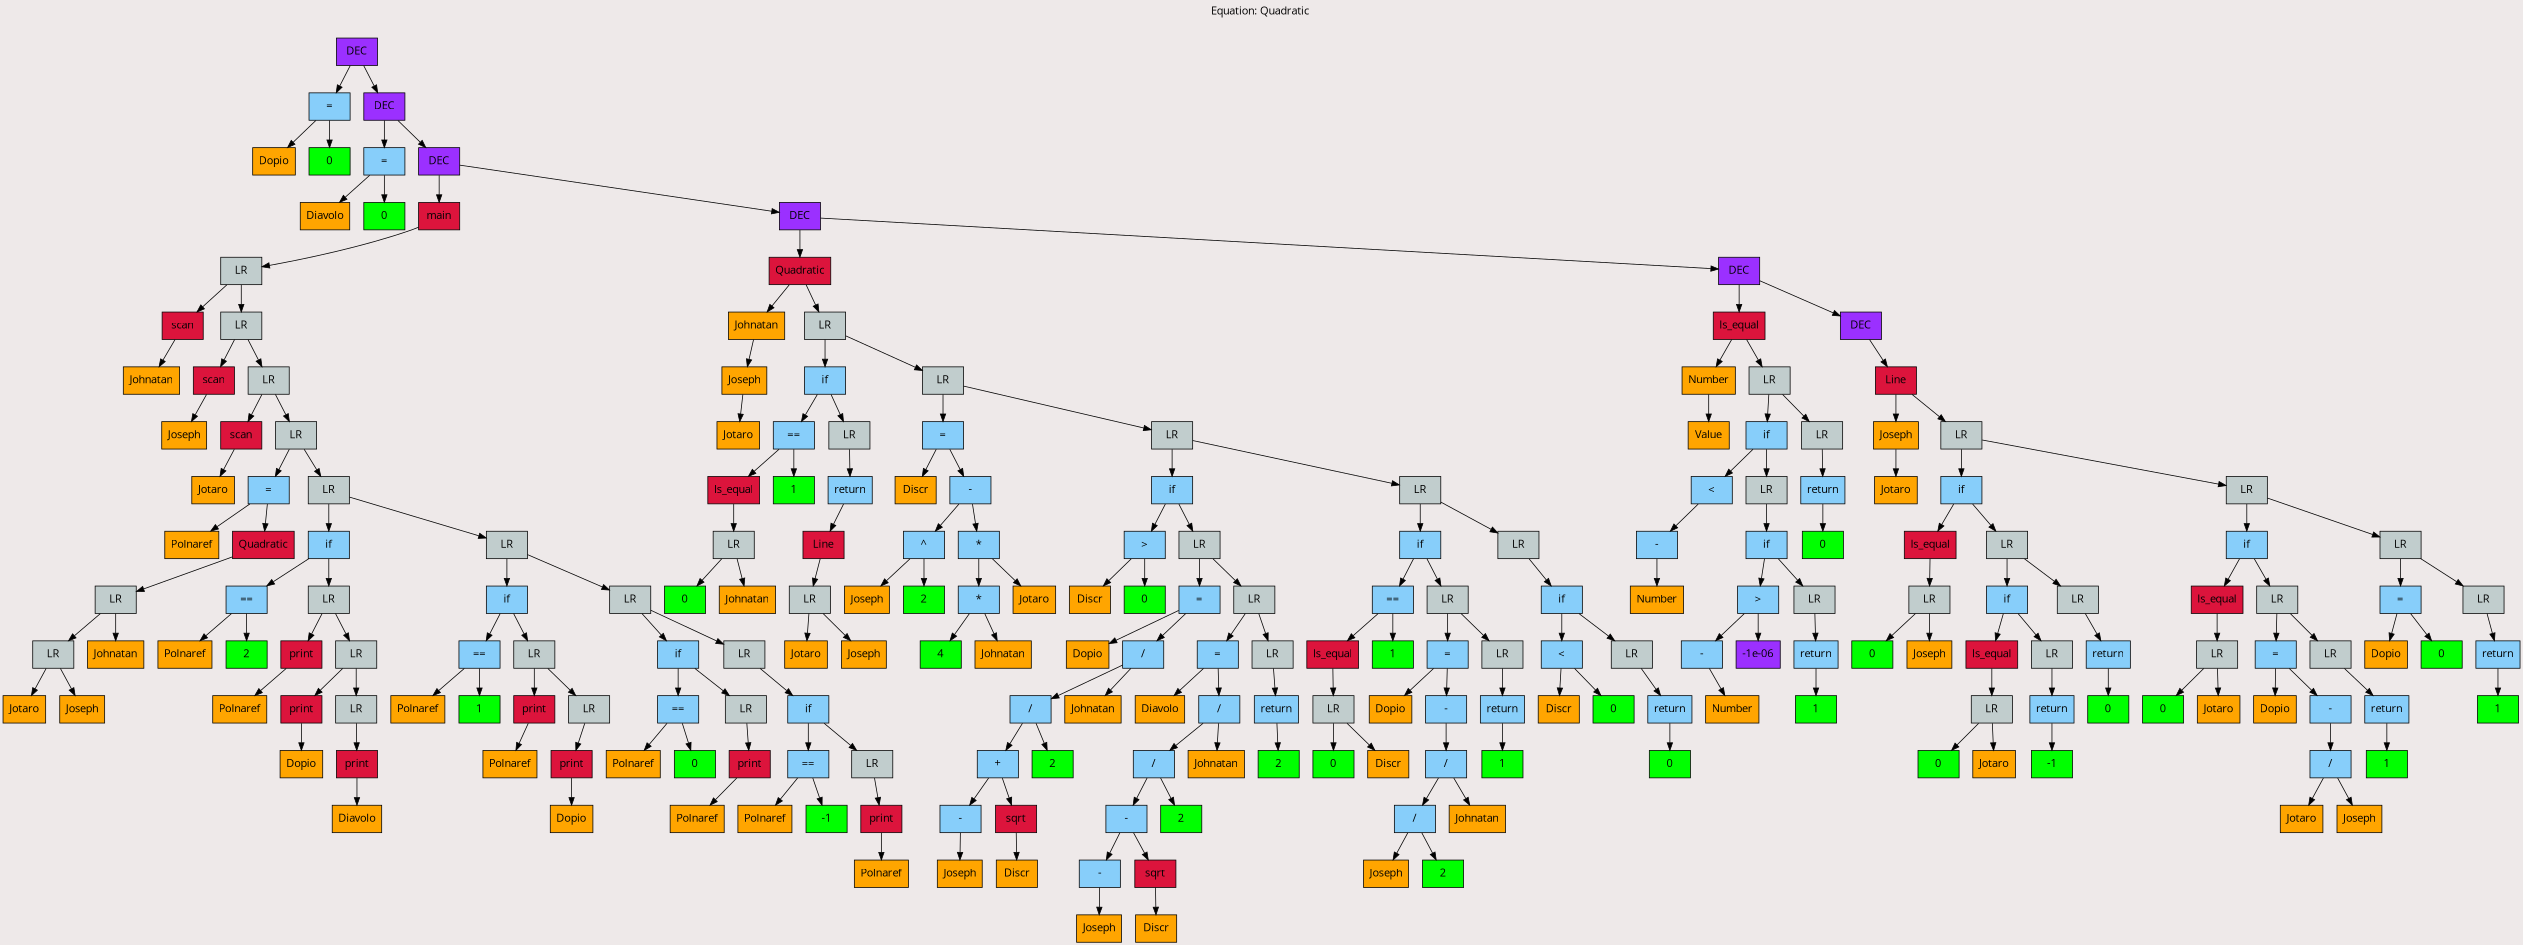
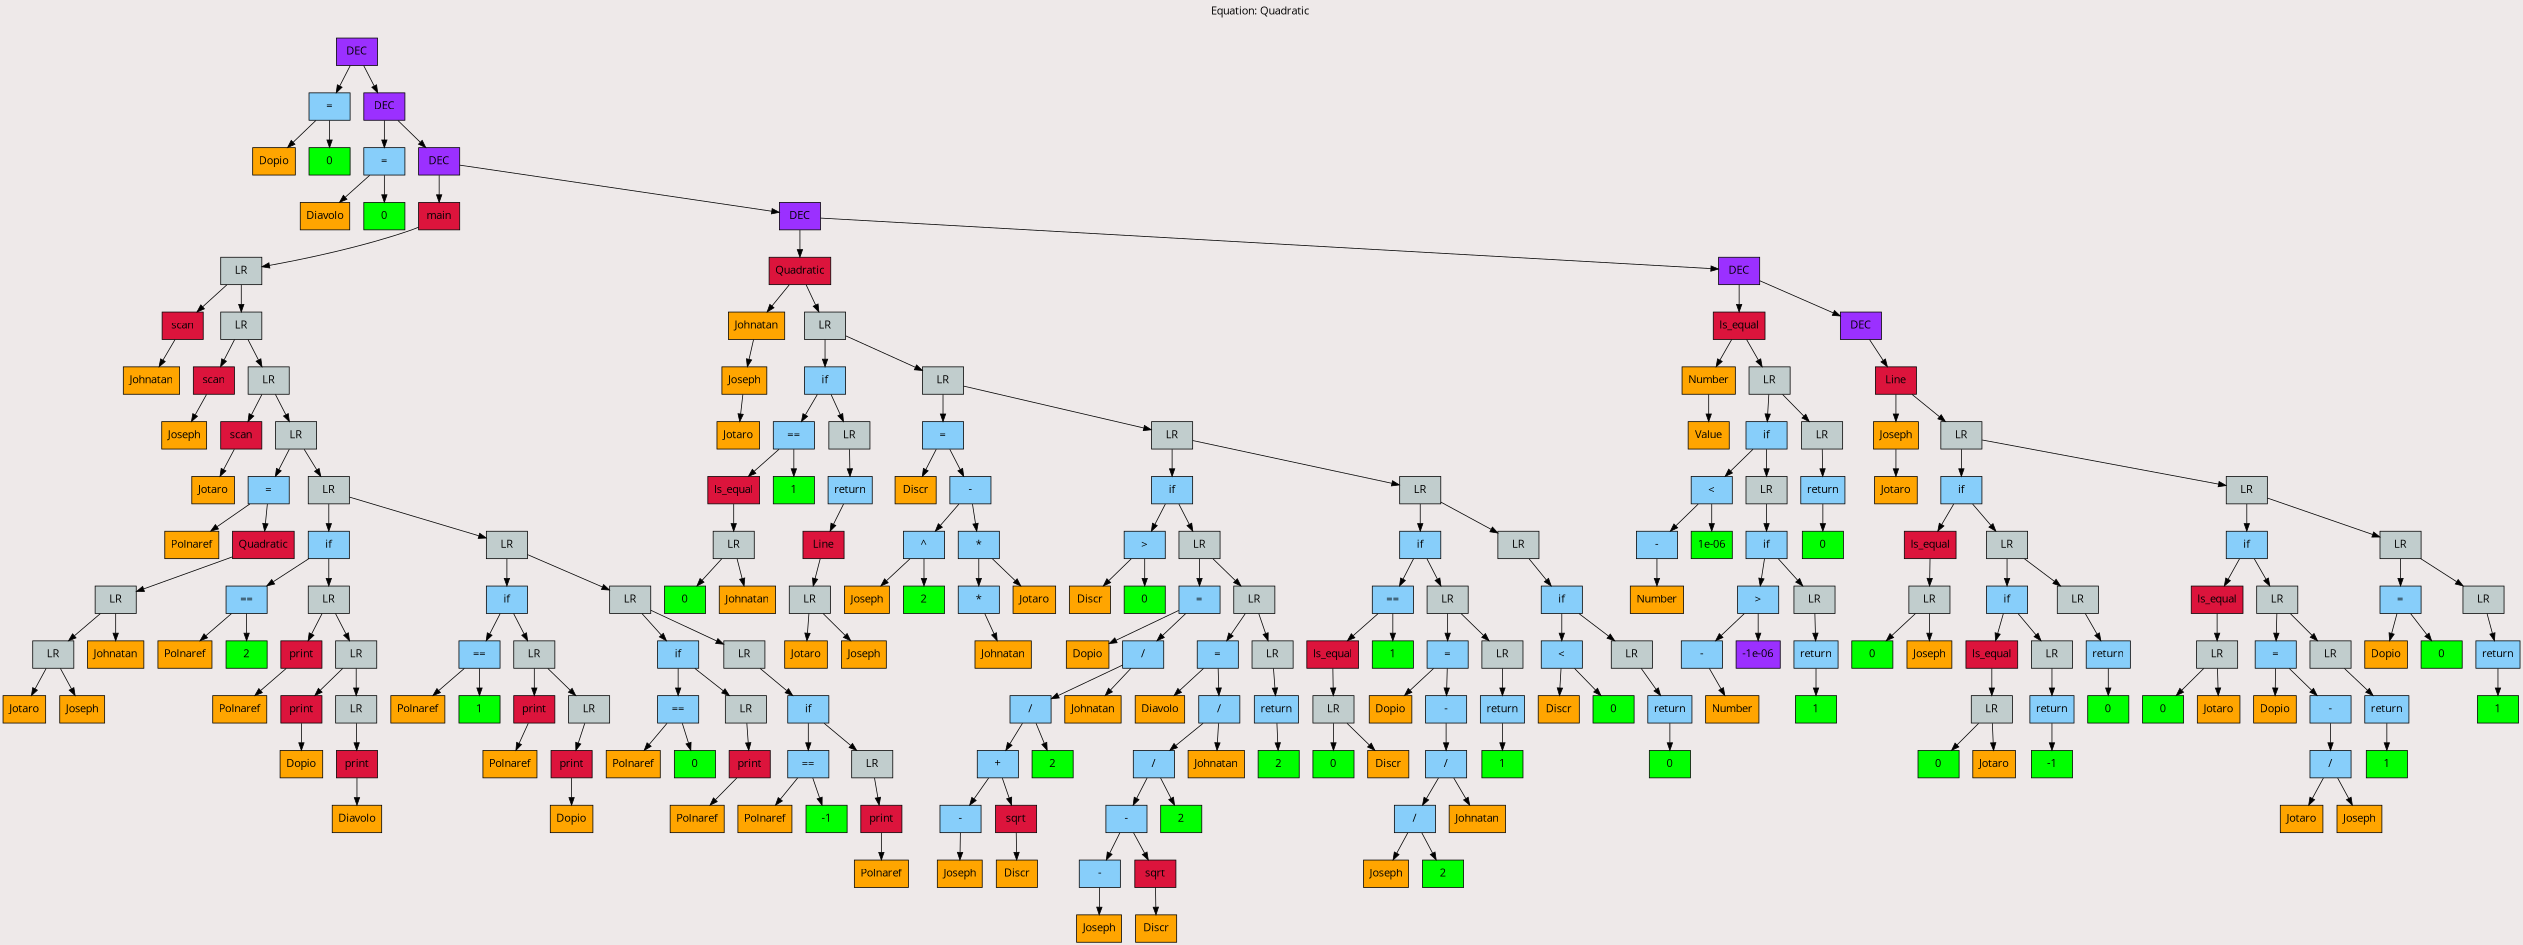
  digraph {
    bgcolor=Snow2
    fontname="Open Sans"
    label="Equation: Quadratic "
    labelloc=t
    node [color=black fillcolor=lightskyblue fontname="Open Sans" shape=box style=filled]
    edge [fontname="Open Sans"]
    n1 [fillcolor=purple1 label=DEC]
    n2 [label="="]
    n3 [fillcolor=purple1 label=DEC]
    n4 [fillcolor=orange label=Dopio]
    n5 [fillcolor=green label=0]
    n6 [label="="]
    n7 [fillcolor=purple1 label=DEC]
    n8 [fillcolor=orange label=Diavolo]
    n9 [fillcolor=green label=0]
    n10 [fillcolor=crimson label=main]
    n11 [fillcolor=purple1 label=DEC]
    n12 [fillcolor=azure3 label=LR]
    n13 [fillcolor=crimson label=Quadratic]
    n14 [fillcolor=purple1 label=DEC]
    n15 [fillcolor=crimson label=scan]
    n16 [fillcolor=azure3 label=LR]
    n17 [fillcolor=orange label=Johnatan]
    n18 [fillcolor=azure3 label=LR]
    n19 [fillcolor=crimson label=Is_equal]
    n20 [fillcolor=purple1 label=DEC]
    n21 [fillcolor=orange label=Johnatan]
    n22 [fillcolor=crimson label=scan]
    n23 [fillcolor=azure3 label=LR]
    n24 [fillcolor=orange label=Joseph]
    n25 [fillcolor=crimson label=scan]
    n26 [fillcolor=azure3 label=LR]
    n27 [fillcolor=orange label=Jotaro]
    n28 [label="="]
    n29 [fillcolor=azure3 label=LR]
    n30 [fillcolor=orange label=Polnaref]
    n31 [fillcolor=crimson label=Quadratic]
    n32 [label=if]
    n33 [fillcolor=azure3 label=LR]
    n34 [fillcolor=azure3 label=LR]
    n35 [label="=="]
    n36 [fillcolor=azure3 label=LR]
    n37 [label=if]
    n38 [fillcolor=azure3 label=LR]
    n39 [fillcolor=azure3 label=LR]
    n40 [fillcolor=orange label=Johnatan]
    n41 [fillcolor=orange label=Jotaro]
    n42 [fillcolor=orange label=Joseph]
    n43 [fillcolor=orange label=Polnaref]
    n44 [fillcolor=green label=2]
    n45 [fillcolor=crimson label=print]
    n46 [fillcolor=azure3 label=LR]
    n47 [label="=="]
    n48 [fillcolor=azure3 label=LR]
    n49 [label=if]
    n50 [fillcolor=azure3 label=LR]
    n51 [fillcolor=orange label=Polnaref]
    n52 [fillcolor=crimson label=print]
    n53 [fillcolor=azure3 label=LR]
    n54 [fillcolor=orange label=Dopio]
    n55 [fillcolor=crimson label=print]
    n56 [fillcolor=orange label=Diavolo]
    n57 [fillcolor=orange label=Polnaref]
    n58 [fillcolor=green label=1]
    n59 [fillcolor=crimson label=print]
    n60 [fillcolor=azure3 label=LR]
    n61 [label="=="]
    n62 [fillcolor=azure3 label=LR]
    n63 [label=if]
    n64 [fillcolor=orange label=Polnaref]
    n65 [fillcolor=crimson label=print]
    n66 [fillcolor=orange label=Dopio]
    n67 [fillcolor=orange label=Polnaref]
    n68 [fillcolor=green label=0]
    n69 [fillcolor=crimson label=print]
    n70 [label="=="]
    n71 [fillcolor=azure3 label=LR]
    n72 [fillcolor=orange label=Polnaref]
    n73 [fillcolor=orange label=Polnaref]
    n74 [fillcolor=green label=-1]
    n75 [fillcolor=crimson label=print]
    n76 [fillcolor=orange label=Polnaref]
    n77 [fillcolor=orange label=Joseph]
    n78 [label=if]
    n79 [fillcolor=azure3 label=LR]
    n80 [fillcolor=orange label=Number]
    n81 [fillcolor=azure3 label=LR]
    n82 [fillcolor=crimson label=Line]
    n83 [fillcolor=orange label=Jotaro]
    n84 [label="=="]
    n85 [fillcolor=azure3 label=LR]
    n86 [label="="]
    n87 [fillcolor=azure3 label=LR]
    n88 [fillcolor=crimson label=Is_equal]
    n89 [fillcolor=green label=1]
    n90 [label=return]
    n91 [fillcolor=orange label=Discr]
    n92 [label="-"]
    n93 [label=if]
    n94 [fillcolor=azure3 label=LR]
    n95 [fillcolor=azure3 label=LR]
    n96 [fillcolor=crimson label=Line]
    n97 [fillcolor=green label=0]
    n98 [fillcolor=orange label=Johnatan]
    n99 [fillcolor=azure3 label=LR]
    n100 [fillcolor=orange label=Jotaro]
    n101 [fillcolor=orange label=Joseph]
    n102 [label="^"]
    n103 [label="*"]
    n104 [label=">"]
    n105 [fillcolor=azure3 label=LR]
    n106 [label=if]
    n107 [fillcolor=azure3 label=LR]
    n108 [fillcolor=orange label=Joseph]
    n109 [fillcolor=green label=2]
    n110 [label="*"]
    n111 [fillcolor=orange label=Jotaro]
-   n112 [fillcolor=green label=4]
    n113 [fillcolor=orange label=Johnatan]
    n114 [fillcolor=orange label=Discr]
    n115 [fillcolor=green label=0]
    n116 [label="="]
    n117 [fillcolor=azure3 label=LR]
    n118 [label="=="]
    n119 [fillcolor=azure3 label=LR]
    n120 [label=if]
    n121 [fillcolor=orange label=Dopio]
    n122 [label="/"]
    n123 [label="="]
    n124 [fillcolor=azure3 label=LR]
    n125 [label="/"]
    n126 [fillcolor=orange label=Johnatan]
    n127 [fillcolor=orange label=Diavolo]
    n128 [label="/"]
    n129 [label=return]
    n130 [label="+"]
    n131 [fillcolor=green label=2]
    n132 [label="-"]
    n133 [fillcolor=crimson label=sqrt]
    n134 [fillcolor=orange label=Joseph]
    n135 [fillcolor=orange label=Discr]
    n136 [label="/"]
    n137 [fillcolor=orange label=Johnatan]
    n138 [fillcolor=green label=2]
    n139 [label="-"]
    n140 [fillcolor=green label=2]
    n141 [label="-"]
    n142 [fillcolor=crimson label=sqrt]
    n143 [fillcolor=orange label=Joseph]
    n144 [fillcolor=orange label=Discr]
    n145 [fillcolor=crimson label=Is_equal]
    n146 [fillcolor=green label=1]
    n147 [label="="]
    n148 [fillcolor=azure3 label=LR]
    n149 [label="<"]
    n150 [fillcolor=azure3 label=LR]
    n151 [fillcolor=azure3 label=LR]
    n152 [fillcolor=orange label=Dopio]
    n153 [label="-"]
    n154 [label=return]
    n155 [fillcolor=green label=0]
    n156 [fillcolor=orange label=Discr]
    n157 [label="/"]
    n158 [fillcolor=green label=1]
    n159 [label="/"]
    n160 [fillcolor=orange label=Johnatan]
    n161 [fillcolor=orange label=Joseph]
    n162 [fillcolor=green label=2]
    n163 [fillcolor=orange label=Discr]
    n164 [fillcolor=green label=0]
    n165 [label=return]
    n166 [fillcolor=green label=0]
    n167 [fillcolor=orange label=Value]
    n168 [label=if]
    n169 [fillcolor=azure3 label=LR]
    n170 [fillcolor=orange label=Joseph]
    n171 [fillcolor=azure3 label=LR]
    n172 [label="<"]
    n173 [fillcolor=azure3 label=LR]
    n174 [label=return]
    n175 [label="-"]
+   n176 [fillcolor=green label="1e-06"]
    n177 [label=if]
    n178 [fillcolor=green label=0]
    n179 [fillcolor=orange label=Number]
    n180 [label=">"]
    n181 [fillcolor=azure3 label=LR]
    n182 [label="-"]
    n183 [fillcolor=purple1 label="-1e-06"]
    n184 [label=return]
    n185 [fillcolor=orange label=Number]
    n186 [fillcolor=green label=1]
    n187 [fillcolor=orange label=Jotaro]
    n188 [label=if]
    n189 [fillcolor=azure3 label=LR]
    n190 [fillcolor=crimson label=Is_equal]
    n191 [fillcolor=azure3 label=LR]
    n192 [label=if]
    n193 [fillcolor=azure3 label=LR]
    n194 [fillcolor=azure3 label=LR]
    n195 [label=if]
    n196 [fillcolor=azure3 label=LR]
    n197 [fillcolor=crimson label=Is_equal]
    n198 [fillcolor=azure3 label=LR]
    n199 [label="="]
    n200 [fillcolor=azure3 label=LR]
    n201 [fillcolor=green label=0]
    n202 [fillcolor=orange label=Joseph]
    n203 [fillcolor=crimson label=Is_equal]
    n204 [fillcolor=azure3 label=LR]
    n205 [label=return]
    n206 [fillcolor=azure3 label=LR]
    n207 [label=return]
    n208 [fillcolor=green label=0]
    n209 [fillcolor=green label=0]
    n210 [fillcolor=orange label=Jotaro]
    n211 [fillcolor=green label=-1]
    n212 [fillcolor=azure3 label=LR]
    n213 [label="="]
    n214 [fillcolor=azure3 label=LR]
    n215 [fillcolor=orange label=Dopio]
    n216 [fillcolor=green label=0]
    n217 [label=return]
    n218 [fillcolor=green label=0]
    n219 [fillcolor=orange label=Jotaro]
    n220 [fillcolor=orange label=Dopio]
    n221 [label="-"]
    n222 [label=return]
    n223 [label="/"]
    n224 [fillcolor=green label=1]
    n225 [fillcolor=orange label=Jotaro]
    n226 [fillcolor=orange label=Joseph]
    n227 [fillcolor=green label=1]
    n1 -> n2
    n1 -> n3
    n2 -> n4
    n2 -> n5
    n3 -> n6
    n3 -> n7
    n6 -> n8
    n6 -> n9
    n7 -> n10
    n7 -> n11
    n10 -> n12
    n11 -> n13
    n11 -> n14
    n12 -> n15
    n12 -> n16
    n13 -> n17
    n13 -> n18
    n14 -> n19
    n14 -> n20
    n15 -> n21
    n16 -> n22
    n16 -> n23
    n17 -> n77
    n18 -> n78
    n18 -> n79
    n19 -> n80
    n19 -> n81
    n20 -> n82
    n22 -> n24
    n23 -> n25
    n23 -> n26
    n25 -> n27
    n26 -> n28
    n26 -> n29
    n28 -> n30
    n28 -> n31
    n29 -> n32
    n29 -> n33
    n31 -> n34
    n32 -> n35
    n32 -> n36
    n33 -> n37
    n33 -> n38
    n34 -> n39
    n34 -> n40
    n35 -> n43
    n35 -> n44
    n36 -> n45
    n36 -> n46
    n37 -> n47
    n37 -> n48
    n38 -> n49
    n38 -> n50
    n39 -> n41
    n39 -> n42
    n45 -> n51
    n46 -> n52
    n46 -> n53
    n47 -> n57
    n47 -> n58
    n48 -> n59
    n48 -> n60
    n49 -> n61
    n49 -> n62
    n50 -> n63
    n52 -> n54
    n53 -> n55
    n55 -> n56
    n59 -> n64
    n60 -> n65
    n61 -> n67
    n61 -> n68
    n62 -> n69
    n63 -> n70
    n63 -> n71
    n65 -> n66
    n69 -> n72
    n70 -> n73
    n70 -> n74
    n71 -> n75
    n75 -> n76
    n77 -> n83
    n78 -> n84
    n78 -> n85
    n79 -> n86
    n79 -> n87
    n80 -> n167
    n81 -> n168
    n81 -> n169
    n82 -> n170
    n82 -> n171
    n84 -> n88
    n84 -> n89
    n85 -> n90
    n86 -> n91
    n86 -> n92
    n87 -> n93
    n87 -> n94
    n88 -> n95
    n90 -> n96
    n92 -> n102
    n92 -> n103
    n93 -> n104
    n93 -> n105
    n94 -> n106
    n94 -> n107
    n95 -> n97
    n95 -> n98
    n96 -> n99
    n99 -> n100
    n99 -> n101
    n102 -> n108
    n102 -> n109
    n103 -> n110
    n103 -> n111
    n104 -> n114
    n104 -> n115
    n105 -> n116
    n105 -> n117
    n106 -> n118
    n106 -> n119
    n107 -> n120
-   n110 -> n112
    n110 -> n113
    n116 -> n121
    n116 -> n122
    n117 -> n123
    n117 -> n124
    n118 -> n145
    n118 -> n146
    n119 -> n147
    n119 -> n148
    n120 -> n149
    n120 -> n150
    n122 -> n125
    n122 -> n126
    n123 -> n127
    n123 -> n128
    n124 -> n129
    n125 -> n130
    n125 -> n131
    n128 -> n136
    n128 -> n137
    n129 -> n138
    n130 -> n132
    n130 -> n133
    n132 -> n134
    n133 -> n135
    n136 -> n139
    n136 -> n140
    n139 -> n141
    n139 -> n142
    n141 -> n143
    n142 -> n144
    n145 -> n151
    n147 -> n152
    n147 -> n153
    n148 -> n154
    n149 -> n163
    n149 -> n164
    n150 -> n165
    n151 -> n155
    n151 -> n156
    n153 -> n157
    n154 -> n158
    n157 -> n159
    n157 -> n160
    n159 -> n161
    n159 -> n162
    n165 -> n166
    n168 -> n172
    n168 -> n173
    n169 -> n174
    n170 -> n187
    n171 -> n188
    n171 -> n189
    n172 -> n175
+   n172 -> n176
    n173 -> n177
    n174 -> n178
    n175 -> n179
    n177 -> n180
    n177 -> n181
    n180 -> n182
    n180 -> n183
    n181 -> n184
    n182 -> n185
    n184 -> n186
    n188 -> n190
    n188 -> n191
    n189 -> n192
    n189 -> n193
    n190 -> n194
    n191 -> n195
    n191 -> n196
    n192 -> n197
    n192 -> n198
    n193 -> n199
    n193 -> n200
    n194 -> n201
    n194 -> n202
    n195 -> n203
    n195 -> n204
    n196 -> n205
    n197 -> n212
    n198 -> n213
    n198 -> n214
    n199 -> n215
    n199 -> n216
    n200 -> n217
    n203 -> n206
    n204 -> n207
    n205 -> n208
    n206 -> n209
    n206 -> n210
    n207 -> n211
    n212 -> n218
    n212 -> n219
    n213 -> n220
    n213 -> n221
    n214 -> n222
    n217 -> n227
    n221 -> n223
    n222 -> n224
    n223 -> n225
    n223 -> n226
  }
